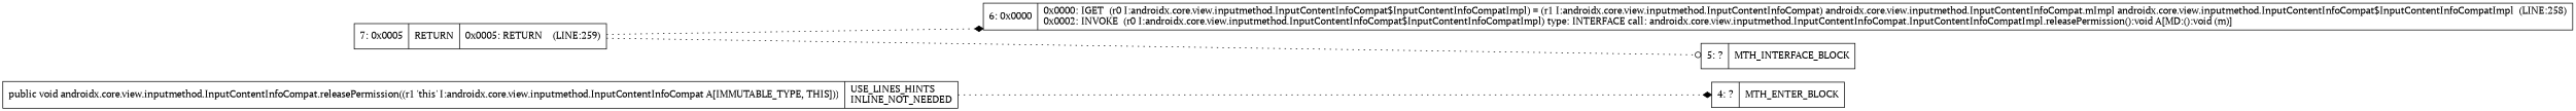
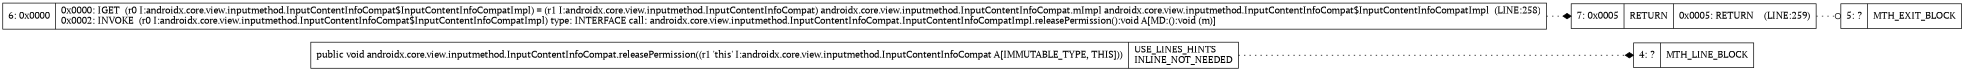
  digraph {
    fontname="PT Serif"
    rankdir=LR
    node [fontname="PT Serif" shape=record]
    edge [arrowhead=diamond fontname="PT Serif" style=dotted]
-   n1 [label="{4\:\ ?|MTH_ENTER_BLOCK\l}"]
+   n1 [label="{4\:\ ?|MTH_LINE_BLOCK\l}"]
    n2 [label="{6\:\ 0x0000|0x0000: IGET  (r0 I:androidx.core.view.inputmethod.InputContentInfoCompat$InputContentInfoCompatImpl) = (r1 I:androidx.core.view.inputmethod.InputContentInfoCompat) androidx.core.view.inputmethod.InputContentInfoCompat.mImpl androidx.core.view.inputmethod.InputContentInfoCompat$InputContentInfoCompatImpl  (LINE:258)\l0x0002: INVOKE  (r0 I:androidx.core.view.inputmethod.InputContentInfoCompat$InputContentInfoCompatImpl) type: INTERFACE call: androidx.core.view.inputmethod.InputContentInfoCompat.InputContentInfoCompatImpl.releasePermission():void A[MD:():void (m)]\l}"]
    n3 [label="{7\:\ 0x0005|RETURN\l|0x0005: RETURN    (LINE:259)\l}"]
-   n4 [label="{5\:\ ?|MTH_INTERFACE_BLOCK\l}"]
+   n4 [label="{5\:\ ?|MTH_EXIT_BLOCK\l}"]
    n5 [label="{public void androidx.core.view.inputmethod.InputContentInfoCompat.releasePermission((r1 'this' I:androidx.core.view.inputmethod.InputContentInfoCompat A[IMMUTABLE_TYPE, THIS]))  | USE_LINES_HINTS\lINLINE_NOT_NEEDED\l}"]
-   n3 -> n2
+   n2 -> n3
    n3 -> n4 [arrowhead=odot]
    n5 -> n1
  }
